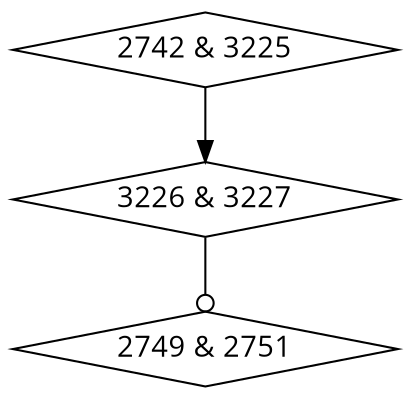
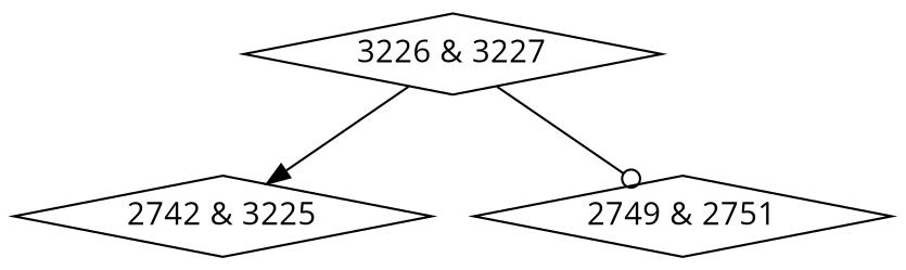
  digraph {
    fontname="Open Sans"
    node [fontname="Open Sans" shape=diamond]
    edge [fontname="Open Sans"]
    n1 [label="2742 & 3225"]
    n2 [label="2749 & 2751"]
    n3 [label="3226 & 3227"]
-   n1 -> n3 [arrowhead=normal]
+   n3 -> n1 [arrowhead=normal]
    n3 -> n2 [arrowhead=odot]
  }
